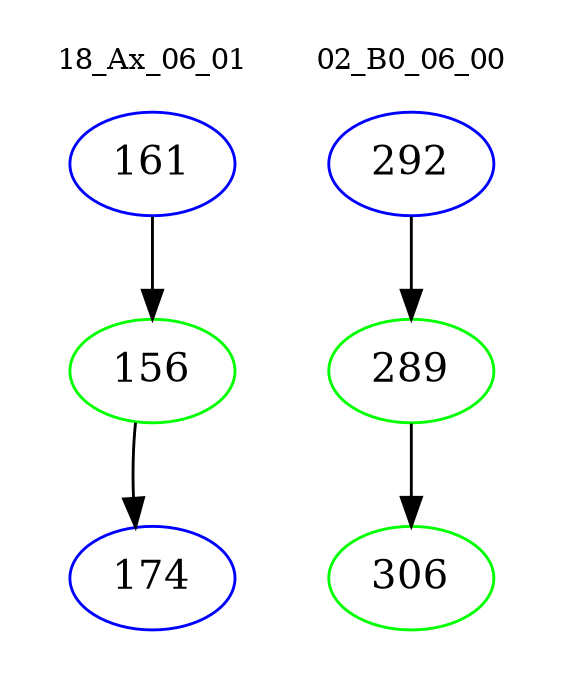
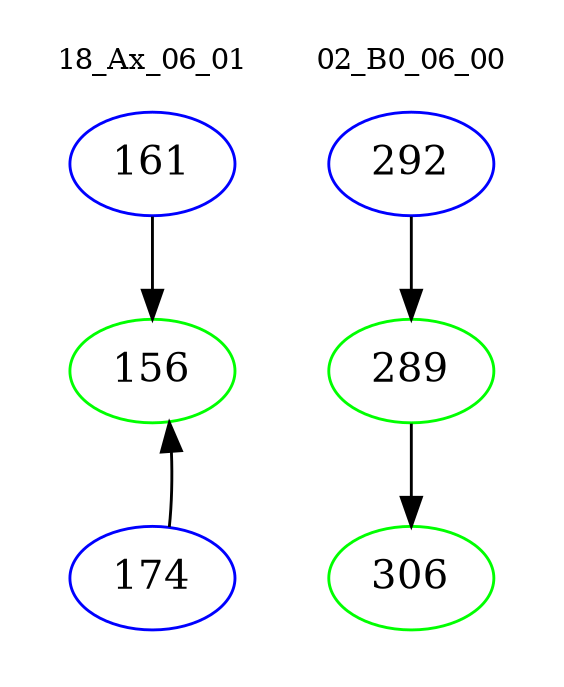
  digraph {
    node [color=blue]
    edge [color=black]
    n1 [label=161]
    n2 [color=green label=156]
    n3 [label=174]
    n4 [label=292]
    n5 [color=green label=289]
    n6 [color=green label=306]
    subgraph cluster_1 {
      color=white
      fontsize=10
      label="18_Ax_06_01"
      n1
      n2
      n3
    }
    subgraph cluster_2 {
      color=white
      fontsize=10
      label="02_B0_06_00"
      n4
      n5
      n6
    }
    n1 -> n2
-   n2 -> n3
+   n3 -> n2
    n4 -> n5
    n5 -> n6
  }
